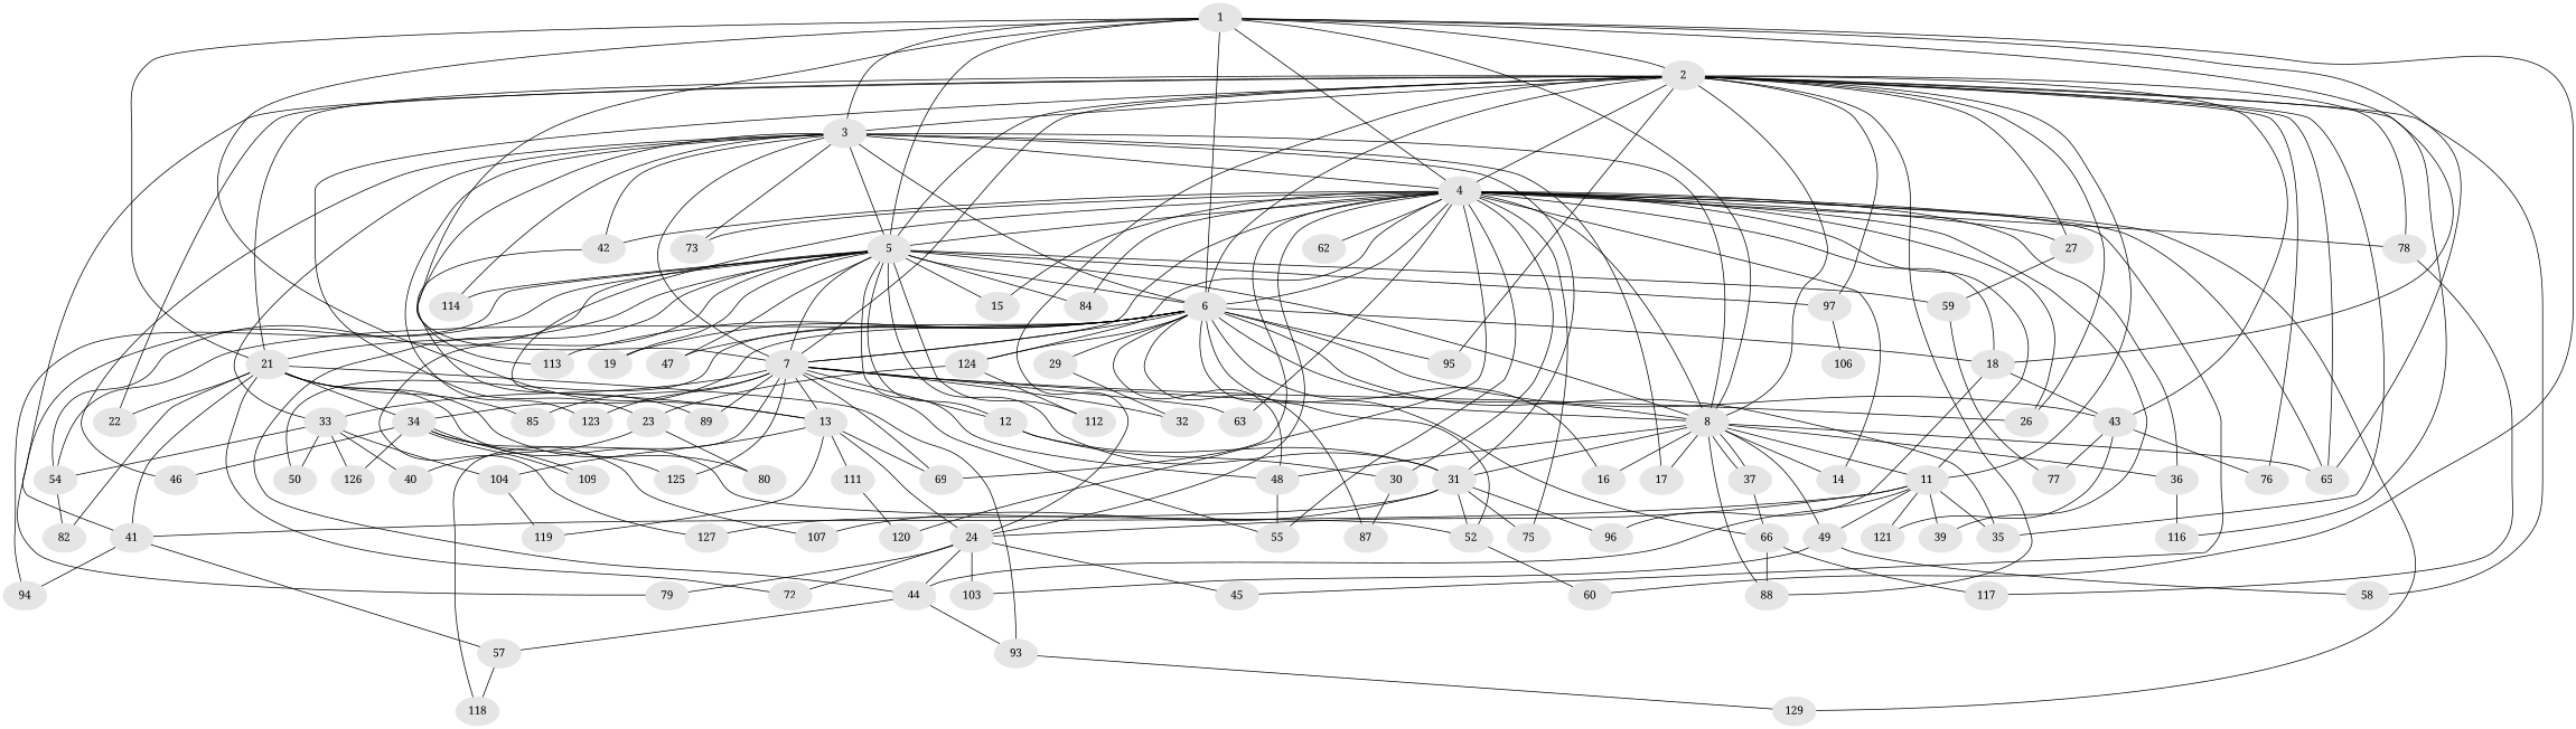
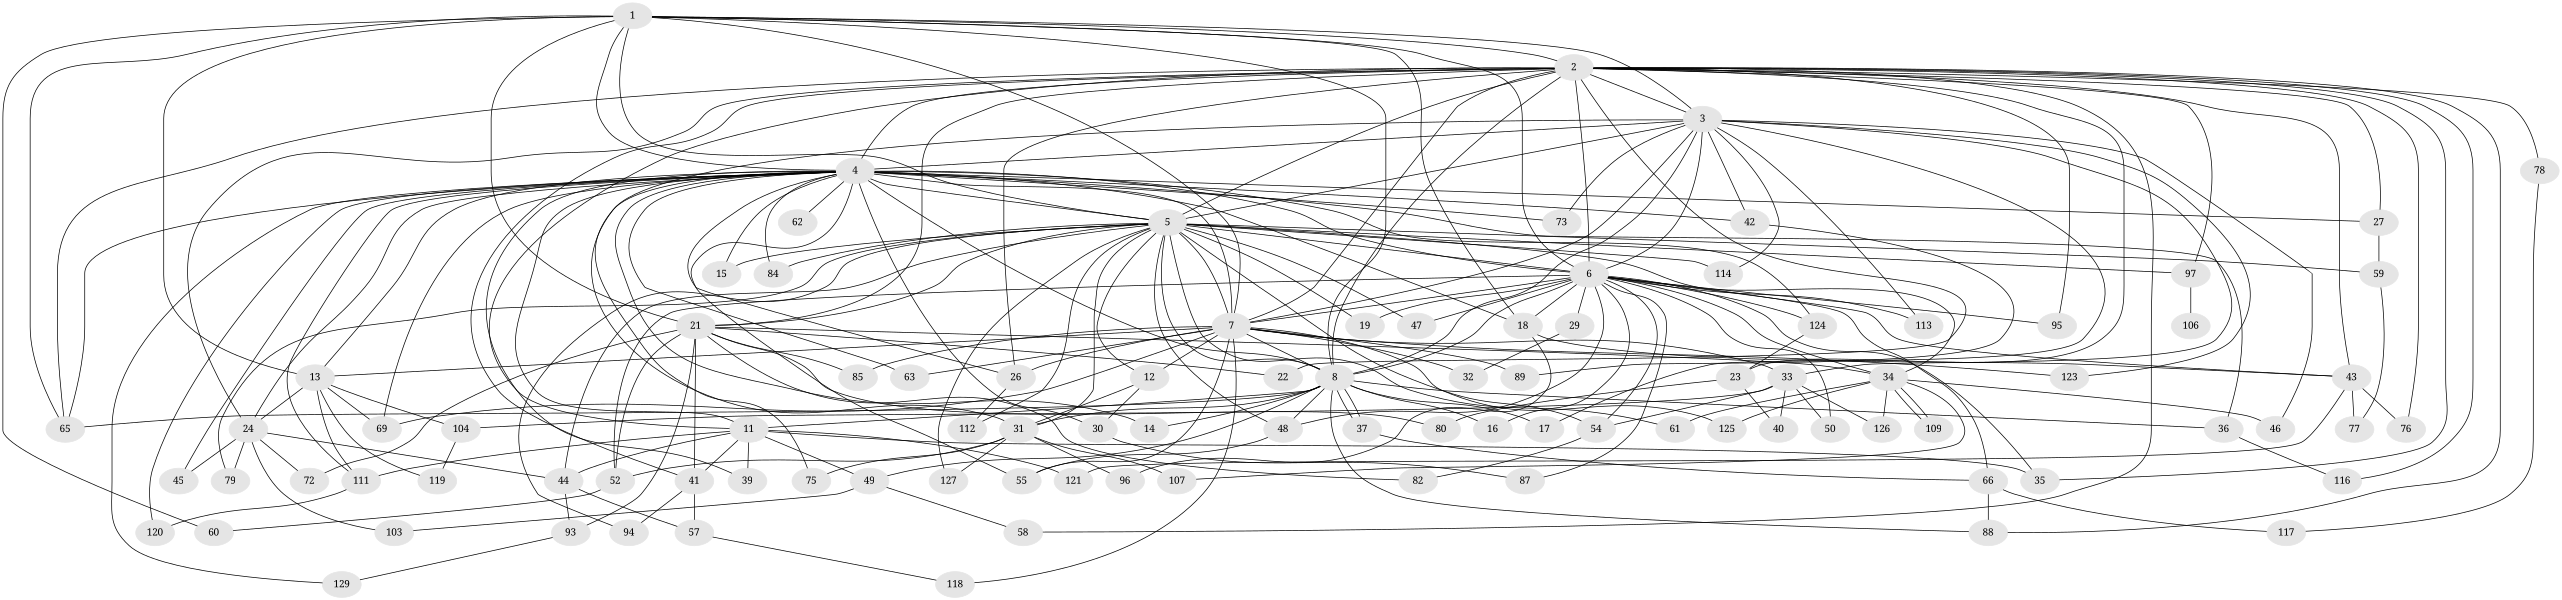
  graph {
    fontname="Noto Serif"
    node [color=gray90 fontname="Noto Serif" style=filled]
    edge [fontname="Noto Serif"]
    1 [super="+74"]
    2 [super="+25"]
    3 [super="+102"]
    4 [super="+10"]
    5 [super="+38"]
    6 [super="+9"]
    7 [super="+108"]
    8 [super="+20"]
    13 [super="+67"]
    18 [super="+51"]
    21 [super="+101"]
    60
    65 [super="+83"]
    11 [super="+71"]
    22
    23
    24 [super="+28"]
    26 [super="+91"]
    27
    35 [super="+100"]
    41 [super="+92"]
    43 [super="+68"]
    58
    76
    78
    88
    95
    97
    116
    17
    31 [super="+90"]
    33 [super="+81"]
    42
    46
    73
    113
    114
    123
    14
    15
    30 [super="+115"]
    36 [super="+64"]
    39
    45
    55 [super="+110"]
    62
    63
    69 [super="+86"]
    75
    84
    120
    124
    129
    12 [super="+53"]
    19
    34 [super="+128"]
    44 [super="+56"]
    47
    48 [super="+99"]
    54
    59
+   61
    79
    94
    112
    127
    16
    29
    50
    52 [super="+70"]
    66 [super="+98"]
    87
    32
    85
    89
    118
    125
    37
    49
    111 [super="+122"]
    104
    119
    96
    72
    80
    82
    93 [super="+105"]
    121
    40
    103
    57
    77
    117
    106
    107
    126
    109
    1 -- 2
    1 -- 3
    1 -- 4 [weight=2]
    1 -- 5
    1 -- 6 [weight=2]
    1 -- 7
    1 -- 8
    1 -- 13
    1 -- 18
    1 -- 21
    1 -- 60
    1 -- 65
    2 -- 3
    2 -- 4 [weight=3]
    2 -- 5
    2 -- 6 [weight=2]
    2 -- 7
    2 -- 8
    2 -- 21
    2 -- 65
    2 -- 11
    2 -- 22
    2 -- 23
    2 -- 24
    2 -- 26
    2 -- 27
    2 -- 35
    2 -- 41
    2 -- 43
    2 -- 58
    2 -- 76
    2 -- 78
    2 -- 88
    2 -- 95
    2 -- 97
    2 -- 116
    3 -- 4 [weight=2]
    3 -- 5
    3 -- 6 [weight=2]
    3 -- 7
    3 -- 8
    3 -- 17
    3 -- 31
    3 -- 33
    3 -- 42
    3 -- 46
    3 -- 73
    3 -- 113
    3 -- 114
    3 -- 123
    4 -- 5 [weight=2]
    4 -- 6 [weight=4]
    4 -- 7 [weight=2]
    4 -- 8 [weight=3]
    4 -- 13
    4 -- 18
    4 -- 65
    4 -- 11
    4 -- 24
    4 -- 26
    4 -- 27
-   4 -- 78
+   4 -- 111
    4 -- 42
    4 -- 73
    4 -- 14
    4 -- 15
    4 -- 30 [weight=2]
    4 -- 36 [weight=2]
    4 -- 39
    4 -- 45
    4 -- 55
    4 -- 62
    4 -- 63
    4 -- 69
    4 -- 75
    4 -- 84
    4 -- 120
    4 -- 124
    4 -- 129
    5 -- 6 [weight=3]
    5 -- 7
    5 -- 8
    5 -- 21
    5 -- 97
    5 -- 31
    5 -- 114
    5 -- 15
    5 -- 84
    5 -- 12
    5 -- 19
+   5 -- 34
    5 -- 44
    5 -- 47
    5 -- 48
    5 -- 54
    5 -- 59
+   5 -- 61
    5 -- 79
    5 -- 94
    5 -- 112
    5 -- 127
    6 -- 7 [weight=2]
    6 -- 8 [weight=2]
    6 -- 18
    6 -- 35
    6 -- 43
    6 -- 95
    6 -- 113
    6 -- 124
    6 -- 19
    6 -- 34
    6 -- 47
    6 -- 48
    6 -- 54
    6 -- 16
    6 -- 29
    6 -- 50
    6 -- 52 [weight=2]
    6 -- 66
    6 -- 87
    7 -- 8
    7 -- 13
    7 -- 26
    7 -- 33
    7 -- 123
    7 -- 55
    7 -- 63
    7 -- 69
    7 -- 12
    7 -- 32
    7 -- 85
    7 -- 89
    7 -- 118
    7 -- 125
    8 -- 65
    8 -- 11
    8 -- 88
    8 -- 17
    8 -- 31
    8 -- 14
    8 -- 36
    8 -- 48
    8 -- 16
    8 -- 37
    8 -- 37
    8 -- 49
    13 -- 24
    13 -- 69
    13 -- 111
    13 -- 104
    13 -- 119
    18 -- 43
    18 -- 96
    21 -- 22
    21 -- 41
    21 -- 34
    21 -- 52
    21 -- 85
    21 -- 72
    21 -- 80
    21 -- 82
    21 -- 93 [weight=2]
    11 -- 35
    11 -- 41
    11 -- 39
    11 -- 44
    11 -- 49
-   11 -- 24
+   11 -- 111
    11 -- 121
    23 -- 80
    23 -- 40
    24 -- 45
    24 -- 44
    24 -- 79
    24 -- 72
    24 -- 103
-   124 -- 112
+   26 -- 112
    27 -- 59
    41 -- 94
    41 -- 57
    43 -- 76
    43 -- 121
    43 -- 77
    78 -- 117
    97 -- 106
    31 -- 75
    31 -- 127
    31 -- 52
    31 -- 96
    31 -- 107
    33 -- 54
    33 -- 50
    33 -- 104
    33 -- 40
    33 -- 126
    42 -- 89
    30 -- 87
    36 -- 116
    124 -- 23
    12 -- 31
    12 -- 30
    34 -- 46
+   34 -- 61
    34 -- 125
    34 -- 107
    34 -- 126
    34 -- 109
    34 -- 109
    44 -- 93
    44 -- 57
    48 -- 55
    54 -- 82
    59 -- 77
    29 -- 32
    52 -- 60
    66 -- 88
    66 -- 117
    37 -- 66
    49 -- 58
    49 -- 103
    111 -- 120
    104 -- 119
    93 -- 129
    57 -- 118
  }
